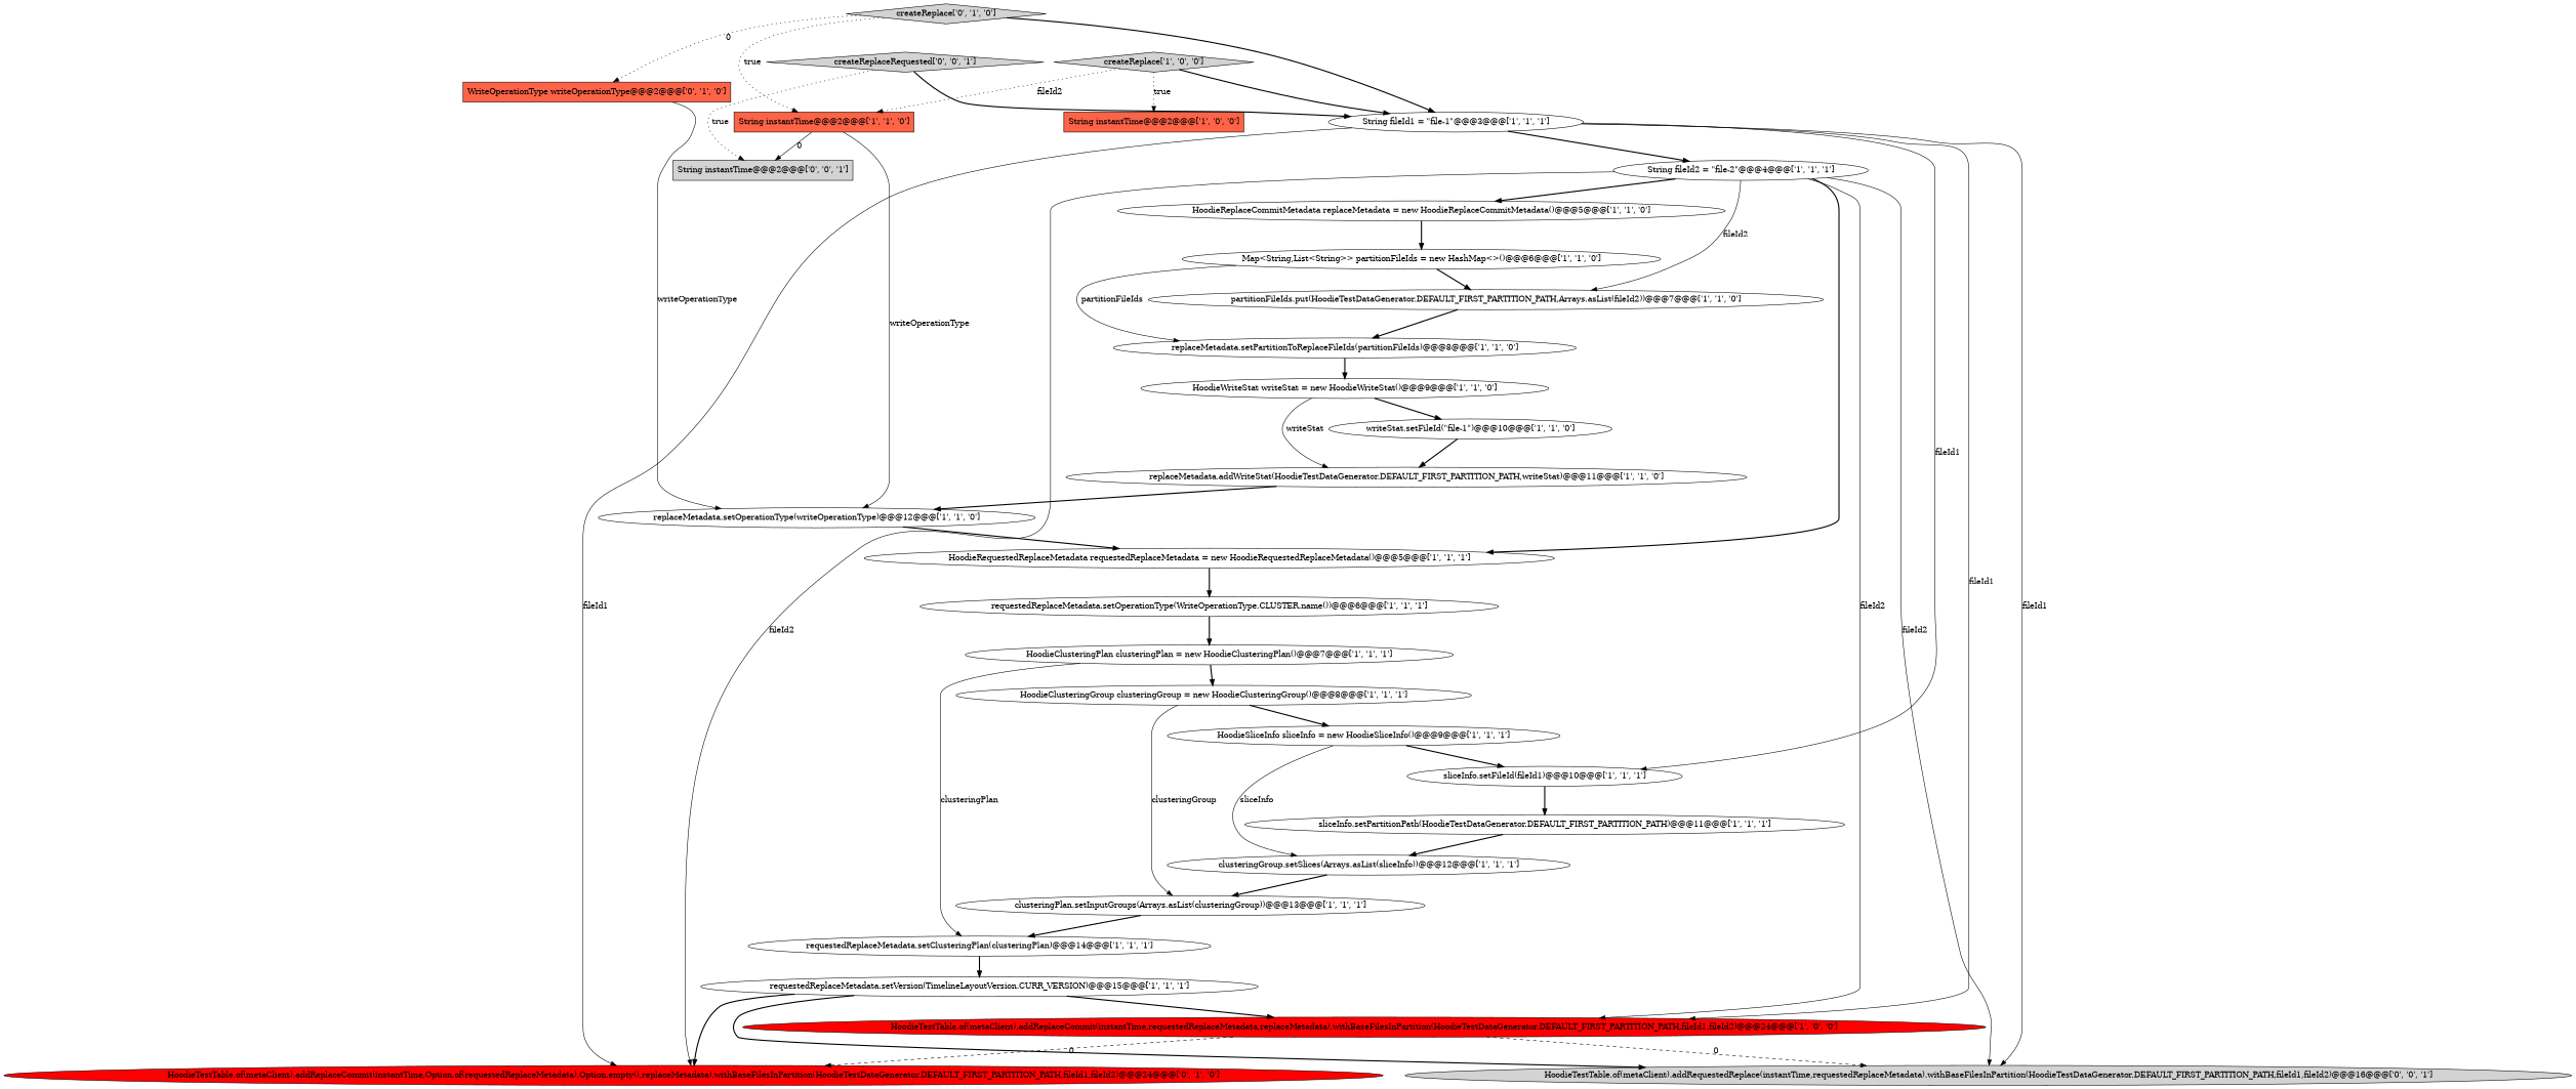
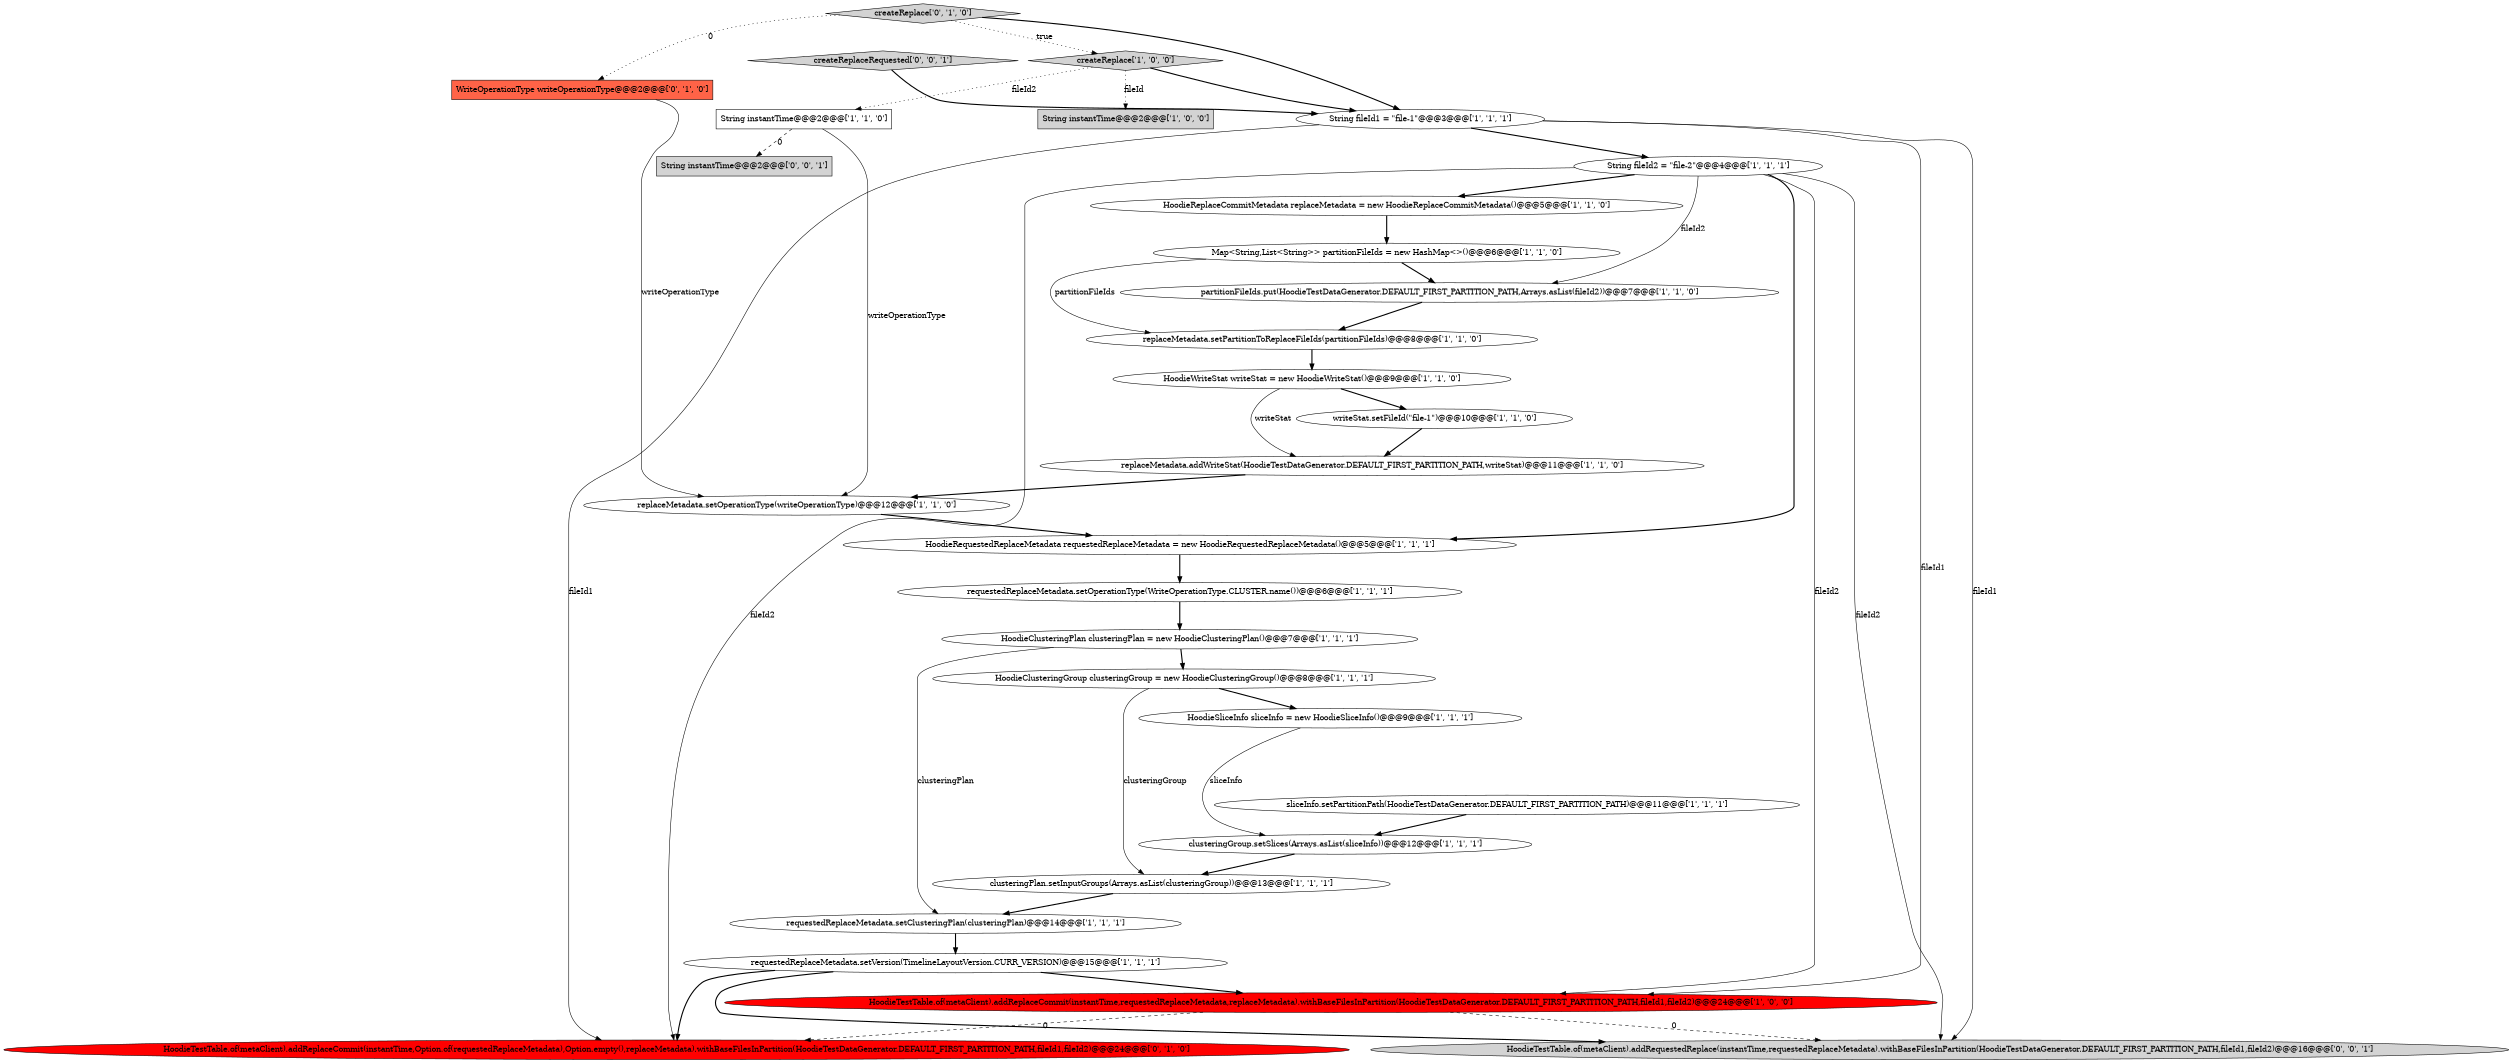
  digraph {
    node [fillcolor=white shape=ellipse style=filled]
    edge [style=bold]
    n1 [label="replaceMetadata.setOperationType(writeOperationType)@@@12@@@['1', '1', '0']"]
    n2 [label="HoodieRequestedReplaceMetadata requestedReplaceMetadata = new HoodieRequestedReplaceMetadata()@@@5@@@['1', '1', '1']"]
    n3 [label="requestedReplaceMetadata.setOperationType(WriteOperationType.CLUSTER.name())@@@6@@@['1', '1', '1']"]
    n4 [label="writeStat.setFileId(\"file-1\")@@@10@@@['1', '1', '0']"]
    n5 [label="replaceMetadata.addWriteStat(HoodieTestDataGenerator.DEFAULT_FIRST_PARTITION_PATH,writeStat)@@@11@@@['1', '1', '0']"]
    n6 [label="partitionFileIds.put(HoodieTestDataGenerator.DEFAULT_FIRST_PARTITION_PATH,Arrays.asList(fileId2))@@@7@@@['1', '1', '0']"]
    n7 [label="replaceMetadata.setPartitionToReplaceFileIds(partitionFileIds)@@@8@@@['1', '1', '0']"]
    n8 [label="HoodieWriteStat writeStat = new HoodieWriteStat()@@@9@@@['1', '1', '0']"]
    n9 [fillcolor=lightgray label="createReplace['1', '0', '0']" shape=diamond]
    n10 [label="String fileId1 = \"file-1\"@@@3@@@['1', '1', '1']"]
-   n11 [fillcolor=tomato label="String instantTime@@@2@@@['1', '0', '0']" shape=box]
-   n12 [fillcolor=tomato label="String instantTime@@@2@@@['1', '1', '0']" shape=box]
+   n11 [fillcolor=lightgray label="String instantTime@@@2@@@['1', '0', '0']" shape=box]
+   n12 [label="String instantTime@@@2@@@['1', '1', '0']" shape=box]
    n13 [fillcolor=red label="HoodieTestTable.of(metaClient).addReplaceCommit(instantTime,requestedReplaceMetadata,replaceMetadata).withBaseFilesInPartition(HoodieTestDataGenerator.DEFAULT_FIRST_PARTITION_PATH,fileId1,fileId2)@@@24@@@['1', '0', '0']"]
    n14 [fillcolor=red label="HoodieTestTable.of(metaClient).addReplaceCommit(instantTime,Option.of(requestedReplaceMetadata),Option.empty(),replaceMetadata).withBaseFilesInPartition(HoodieTestDataGenerator.DEFAULT_FIRST_PARTITION_PATH,fileId1,fileId2)@@@24@@@['0', '1', '0']"]
    n15 [fillcolor=lightgray label="HoodieTestTable.of(metaClient).addRequestedReplace(instantTime,requestedReplaceMetadata).withBaseFilesInPartition(HoodieTestDataGenerator.DEFAULT_FIRST_PARTITION_PATH,fileId1,fileId2)@@@16@@@['0', '0', '1']"]
-   n16 [label="sliceInfo.setFileId(fileId1)@@@10@@@['1', '1', '1']"]
    n17 [label="String fileId2 = \"file-2\"@@@4@@@['1', '1', '1']"]
    n18 [fillcolor=lightgray label="String instantTime@@@2@@@['0', '0', '1']" shape=box]
    n19 [label="clusteringPlan.setInputGroups(Arrays.asList(clusteringGroup))@@@13@@@['1', '1', '1']"]
    n20 [label="requestedReplaceMetadata.setClusteringPlan(clusteringPlan)@@@14@@@['1', '1', '1']"]
    n21 [label="requestedReplaceMetadata.setVersion(TimelineLayoutVersion.CURR_VERSION)@@@15@@@['1', '1', '1']"]
    n22 [label="HoodieClusteringPlan clusteringPlan = new HoodieClusteringPlan()@@@7@@@['1', '1', '1']"]
    n23 [label="Map<String,List<String>> partitionFileIds = new HashMap<>()@@@6@@@['1', '1', '0']"]
    n24 [label="HoodieClusteringGroup clusteringGroup = new HoodieClusteringGroup()@@@8@@@['1', '1', '1']"]
    n25 [label="HoodieSliceInfo sliceInfo = new HoodieSliceInfo()@@@9@@@['1', '1', '1']"]
    n26 [label="HoodieReplaceCommitMetadata replaceMetadata = new HoodieReplaceCommitMetadata()@@@5@@@['1', '1', '0']"]
    n27 [label="sliceInfo.setPartitionPath(HoodieTestDataGenerator.DEFAULT_FIRST_PARTITION_PATH)@@@11@@@['1', '1', '1']"]
    n28 [label="clusteringGroup.setSlices(Arrays.asList(sliceInfo))@@@12@@@['1', '1', '1']"]
    n29 [fillcolor=tomato label="WriteOperationType writeOperationType@@@2@@@['0', '1', '0']" shape=box]
    n30 [fillcolor=lightgray label="createReplaceRequested['0', '0', '1']" shape=diamond]
    n31 [fillcolor=lightgray label="createReplace['0', '1', '0']" shape=diamond]
    n1 -> n2
    n2 -> n3
    n3 -> n22
    n4 -> n5
    n5 -> n1
    n6 -> n7
    n7 -> n8
    n8 -> n4
    n8 -> n5 [label=writeStat style=solid]
    n9 -> n10
-   n9 -> n11 [label=true style=dotted]
+   n9 -> n11 [label=fileId style=dotted]
    n9 -> n12 [label=fileId2 style=dotted]
    n10 -> n13 [label=fileId1 style=solid]
    n10 -> n14 [label=fileId1 style=solid]
    n10 -> n15 [label=fileId1 style=solid]
-   n10 -> n16 [label=fileId1 style=solid]
    n10 -> n17
    n12 -> n1 [label=writeOperationType style=solid]
-   n12 -> n18 [label=0 style=solid]
+   n12 -> n18 [label=0 style=dashed]
    n13 -> n14 [label=0 style=dashed]
    n13 -> n15 [label=0 style=dashed]
-   n16 -> n27
    n17 -> n2
    n17 -> n6 [label=fileId2 style=solid]
    n17 -> n13 [label=fileId2 style=solid]
    n17 -> n14 [label=fileId2 style=solid]
    n17 -> n15 [label=fileId2 style=solid]
    n17 -> n26
    n19 -> n20
    n20 -> n21
    n21 -> n13
    n21 -> n14
    n21 -> n15
    n22 -> n20 [label=clusteringPlan style=solid]
    n22 -> n24
    n23 -> n6
    n23 -> n7 [label=partitionFileIds style=solid]
    n24 -> n19 [label=clusteringGroup style=solid]
    n24 -> n25
-   n25 -> n16
    n25 -> n28 [label=sliceInfo style=solid]
    n26 -> n23
    n27 -> n28
    n28 -> n19
    n29 -> n1 [label=writeOperationType style=solid]
    n30 -> n10
-   n30 -> n18 [label=true style=dotted]
    n31 -> n10
-   n31 -> n12 [label=true style=dotted]
+   n31 -> n9 [label=true style=dotted]
    n31 -> n29 [label=0 style=dotted]
  }
